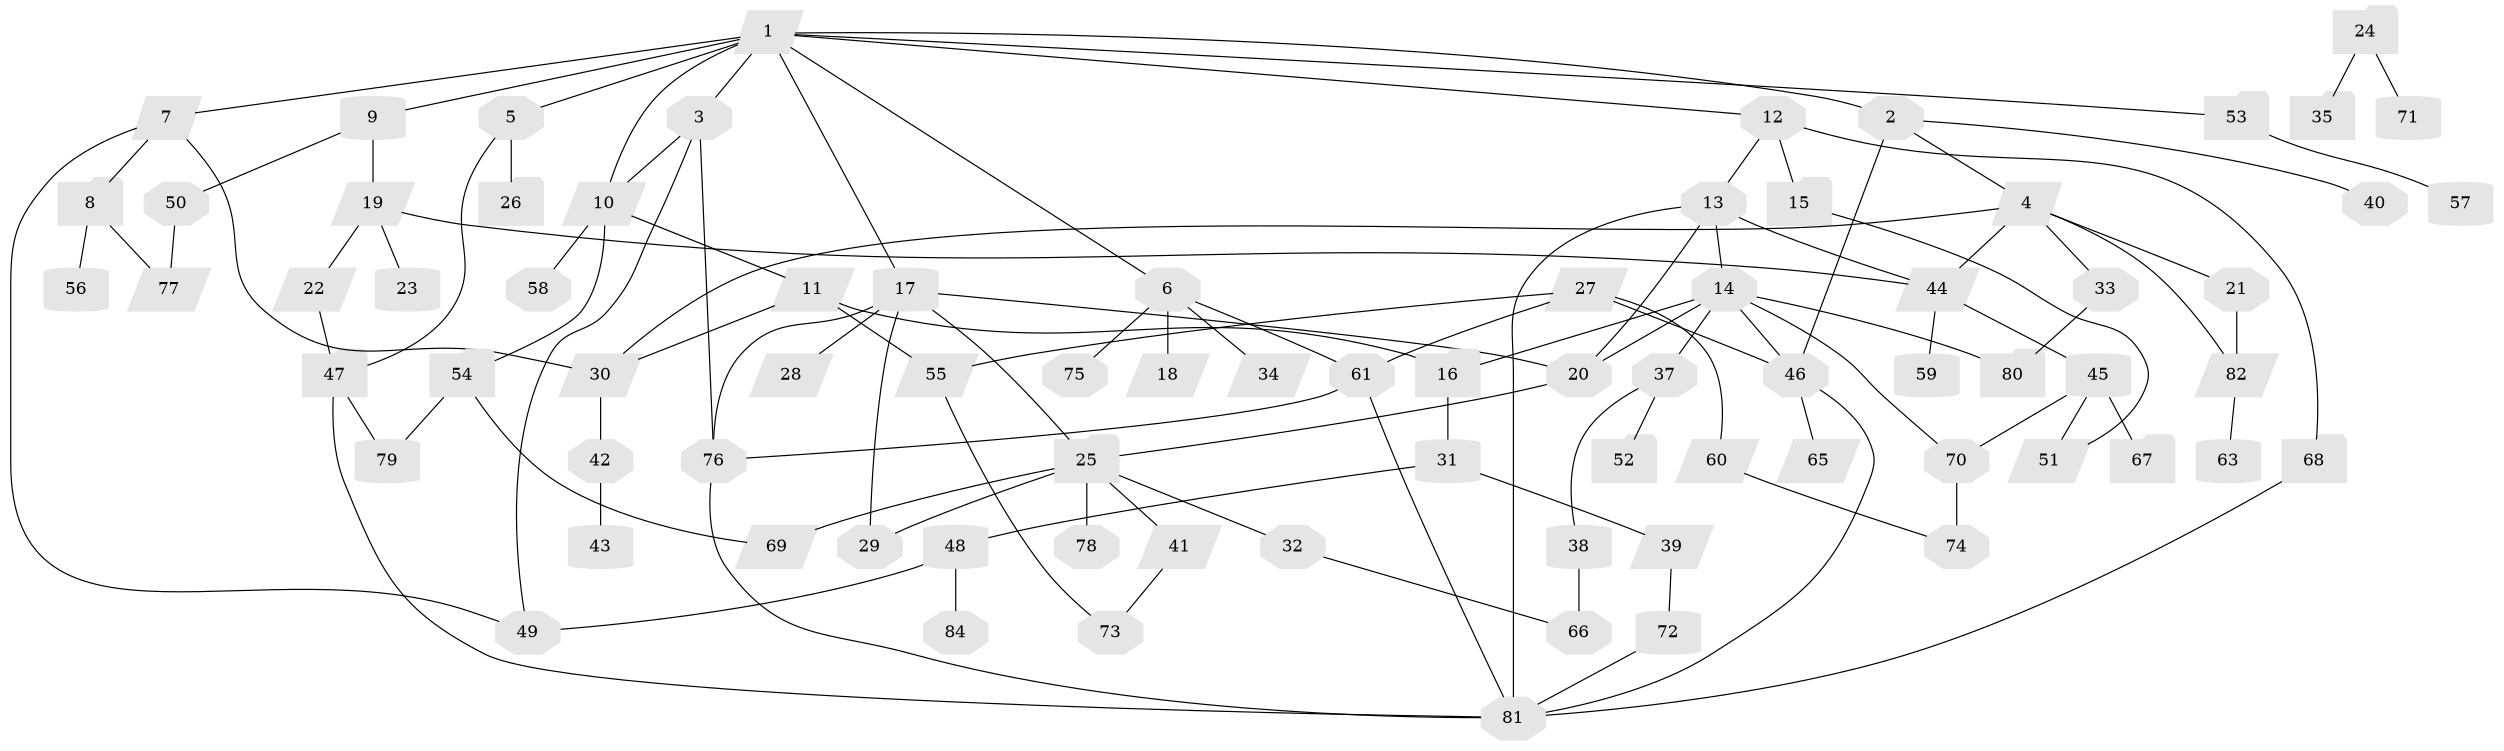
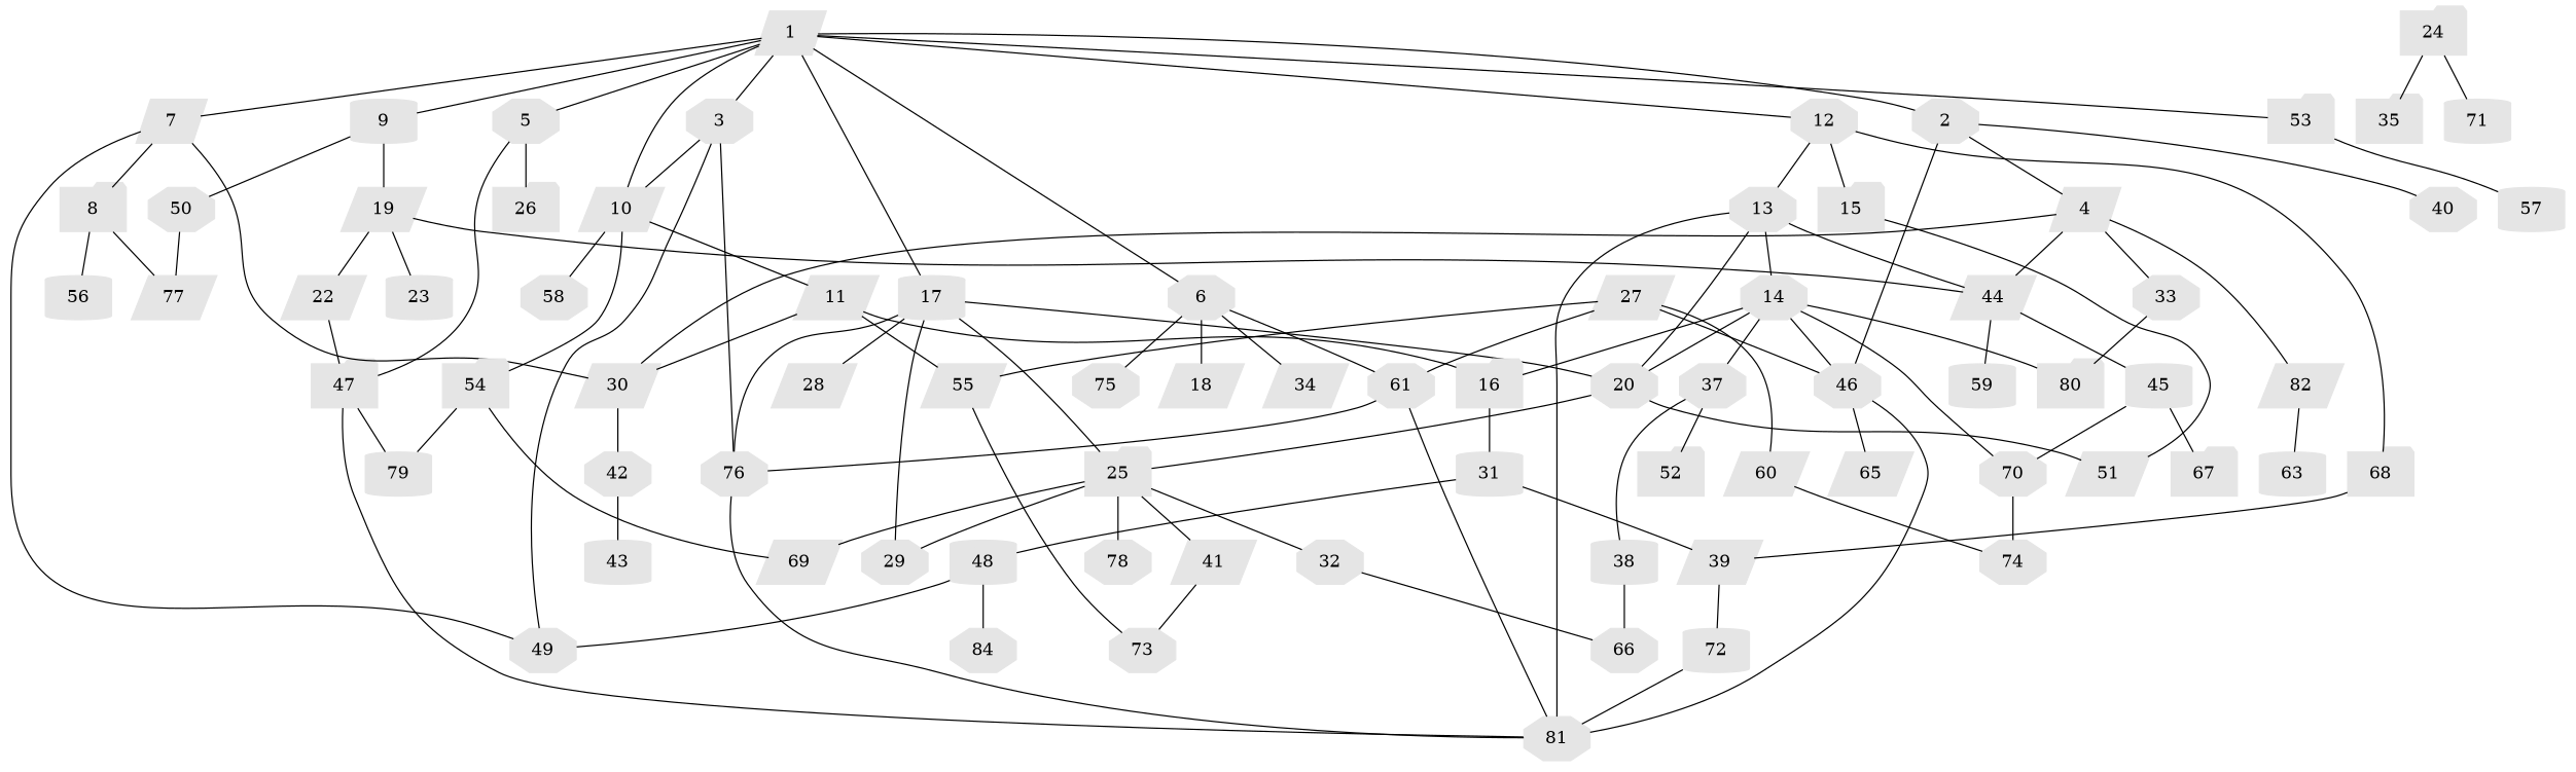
  graph {
    node [color=gray90 shape=octagon style=filled]
    1 [shape=parallelogram]
    2
    3
    5
    6
    7 [shape=parallelogram]
    9 [shape=cylinder]
    10 [shape=parallelogram]
    12
    17 [shape=cylinder]
    53 [shape=folder]
    4 [shape=parallelogram]
    40
    46
    49
    76
    26 [shape=folder]
    47 [shape=folder]
    18 [shape=parallelogram]
    34 [shape=parallelogram]
    61
    75
    30 [shape=parallelogram]
    8 [shape=folder]
    19 [shape=parallelogram]
    50
    11 [shape=parallelogram]
    54 [shape=folder]
    58
    13
    15 [shape=folder]
    68 [shape=folder]
    20
    25 [shape=folder]
    28 [shape=parallelogram]
    29
    27 [shape=parallelogram]
    55 [shape=parallelogram]
    60 [shape=parallelogram]
    57 [shape=cylinder]
-   21
    33
    44 [shape=parallelogram]
    n44 [label=82 shape=parallelogram]
    81
    65 [shape=parallelogram]
    24 [shape=folder]
    35 [shape=folder]
    71 [shape=cylinder]
    42
    80 [shape=folder]
    45 [shape=cylinder]
    59 [shape=cylinder]
    63 [shape=cylinder]
    79 [shape=cylinder]
    56 [shape=cylinder]
    77 [shape=parallelogram]
    22 [shape=parallelogram]
    23 [shape=cylinder]
    16 [shape=folder]
    69 [shape=parallelogram]
    31 [shape=cylinder]
    73
    14
    51 [shape=parallelogram]
    37
    70
    38 [shape=cylinder]
    52 [shape=folder]
    74
    39 [shape=parallelogram]
    48 [shape=cylinder]
    32
    41 [shape=parallelogram]
    78
    66
    43 [shape=cylinder]
    72 [shape=cylinder]
    n79 [label=84]
    67 [shape=folder]
    1 -- 2
    1 -- 3
    1 -- 5
    1 -- 6
    1 -- 7
    1 -- 9
    1 -- 10
    1 -- 12
    1 -- 17
    1 -- 53
    2 -- 4
    2 -- 40
    2 -- 46
    3 -- 10
    3 -- 49
    3 -- 76
    5 -- 26
    5 -- 47
    6 -- 18
    6 -- 34
    6 -- 61
    6 -- 75
    7 -- 49
    7 -- 30
    7 -- 8
    9 -- 19
    9 -- 50
    10 -- 11
    10 -- 54
    10 -- 58
    12 -- 13
    12 -- 15
    12 -- 68
    17 -- 76
    17 -- 20
    17 -- 25
    17 -- 28
    17 -- 29
    53 -- 57
    4 -- 30
-   4 -- 21
    4 -- 33
    4 -- 44
    4 -- n44
    46 -- 81
    46 -- 65
    76 -- 81
    47 -- 81
    47 -- 79
    61 -- 76
    61 -- 81
    30 -- 42
    8 -- 56
    8 -- 77
    19 -- 44
    19 -- 22
    19 -- 23
    50 -- 77
    11 -- 30
    11 -- 55
    11 -- 16
    54 -- 79
    54 -- 69
    13 -- 20
    13 -- 44
    13 -- 81
    13 -- 14
    15 -- 51
-   68 -- 81
+   68 -- 39
    20 -- 25
-   45 -- 51
+   20 -- 51
    25 -- 29
    25 -- 69
    25 -- 32
    25 -- 41
    25 -- 78
    27 -- 46
    27 -- 61
    27 -- 55
    27 -- 60
    55 -- 73
    60 -- 74
-   21 -- n44
    33 -- 80
    44 -- 45
    44 -- 59
    n44 -- 63
    24 -- 35
    24 -- 71
    42 -- 43
    45 -- 70
    45 -- 67
    22 -- 47
    16 -- 31
    31 -- 39
    31 -- 48
    14 -- 46
    14 -- 20
    14 -- 80
    14 -- 16
    14 -- 37
    14 -- 70
    37 -- 38
    37 -- 52
    70 -- 74
    38 -- 66
    39 -- 72
    48 -- 49
    48 -- n79
    32 -- 66
    41 -- 73
    72 -- 81
  }
